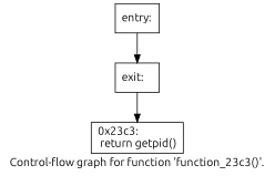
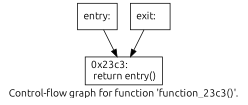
  digraph {
    fontname=Ubuntu
    label="Control-flow graph for function 'function_23c3()'."
    node [fontname=Ubuntu shape=record]
    edge [fontname=Ubuntu]
    n1 [label="{entry:\l}"]
-   n2 [label="{0x23c3:\l  return getpid()\l}"]
+   n2 [label="{0x23c3:\l  return entry()\l}"]
    n3 [label="{exit:\l}"]
-   n1 -> n3
+   n1 -> n2
    n3 -> n2
  }
